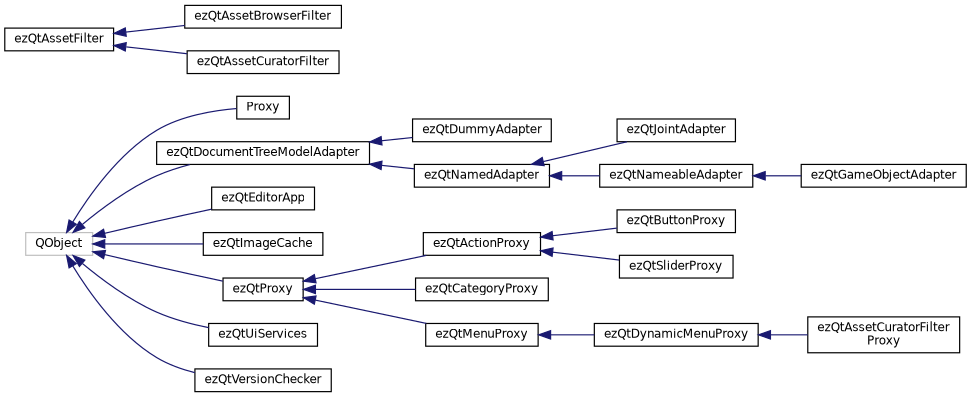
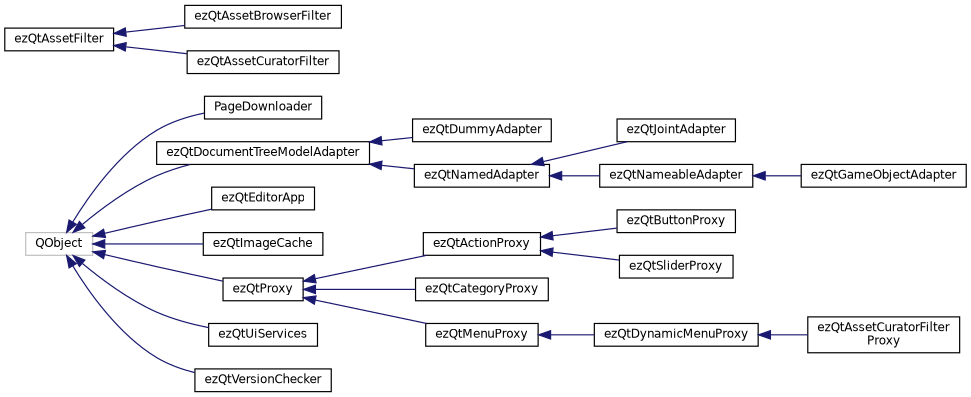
  digraph {
    rankdir=LR
    node [color=black fillcolor=white fontname=Helvetica fontsize=10 shape=record style=filled]
    edge [color=midnightblue dir=back fontname=Helvetica fontsize=10 labelfontname=Helvetica labelfontsize=10 style=solid]
    n1 [color=grey75 height=0.2 label=QObject width=0.4]
-   n2 [height=0.2 label=Proxy width=0.4]
+   n2 [height=0.2 label=PageDownloader width=0.4]
    n3 [height=0.2 label=ezQtDocumentTreeModelAdapter width=0.4]
    n4 [height=0.2 label=ezQtEditorApp width=0.4]
    n5 [height=0.2 label=ezQtImageCache width=0.4]
    n6 [height=0.2 label=ezQtProxy width=0.4]
    n7 [height=0.2 label=ezQtUiServices width=0.4]
    n8 [height=0.2 label=ezQtVersionChecker width=0.4]
    n9 [height=0.2 label=ezQtAssetFilter width=0.4]
    n10 [height=0.2 label=ezQtAssetBrowserFilter width=0.4]
    n11 [height=0.2 label=ezQtAssetCuratorFilter width=0.4]
    n12 [height=0.2 label=ezQtDummyAdapter width=0.4]
    n13 [height=0.2 label=ezQtNamedAdapter width=0.4]
    n14 [height=0.2 label=ezQtActionProxy width=0.4]
    n15 [height=0.2 label=ezQtCategoryProxy width=0.4]
    n16 [height=0.2 label=ezQtMenuProxy width=0.4]
    n17 [height=0.2 label=ezQtJointAdapter width=0.4]
    n18 [height=0.2 label=ezQtNameableAdapter width=0.4]
    n19 [height=0.2 label=ezQtGameObjectAdapter width=0.4]
    n20 [height=0.2 label=ezQtButtonProxy width=0.4]
    n21 [height=0.2 label=ezQtSliderProxy width=0.4]
    n22 [height=0.2 label=ezQtDynamicMenuProxy width=0.4]
    n23 [height=0.2 label="ezQtAssetCuratorFilter\lProxy" width=0.4]
    n1 -> n2
    n1 -> n3
    n1 -> n4
    n1 -> n5
    n1 -> n6
    n1 -> n7
    n1 -> n8
    n3 -> n12
    n3 -> n13
    n6 -> n14
    n6 -> n15
    n6 -> n16
    n9 -> n10
    n9 -> n11
    n13 -> n17
    n13 -> n18
    n14 -> n20
    n14 -> n21
    n16 -> n22
    n18 -> n19
    n22 -> n23
  }
